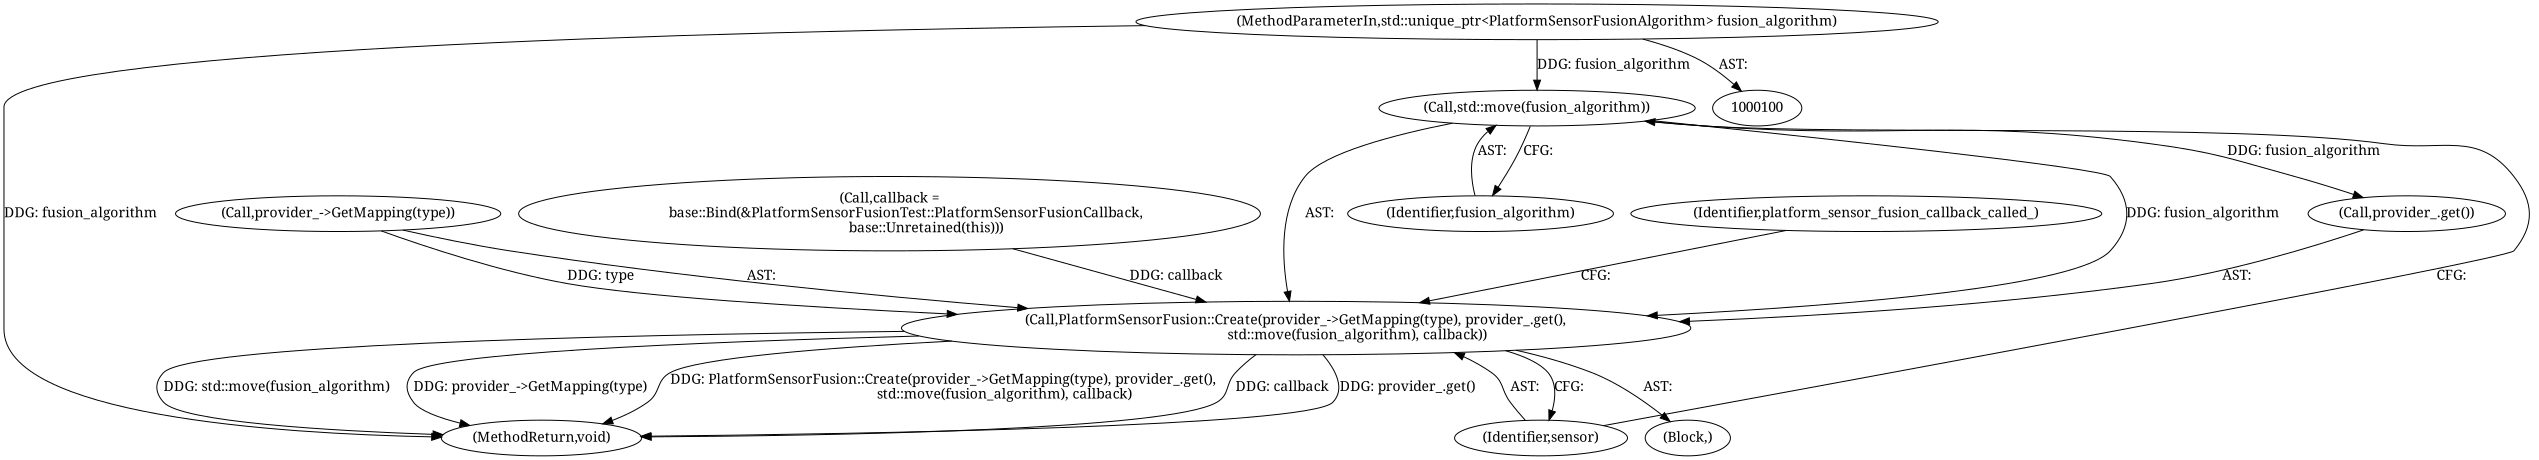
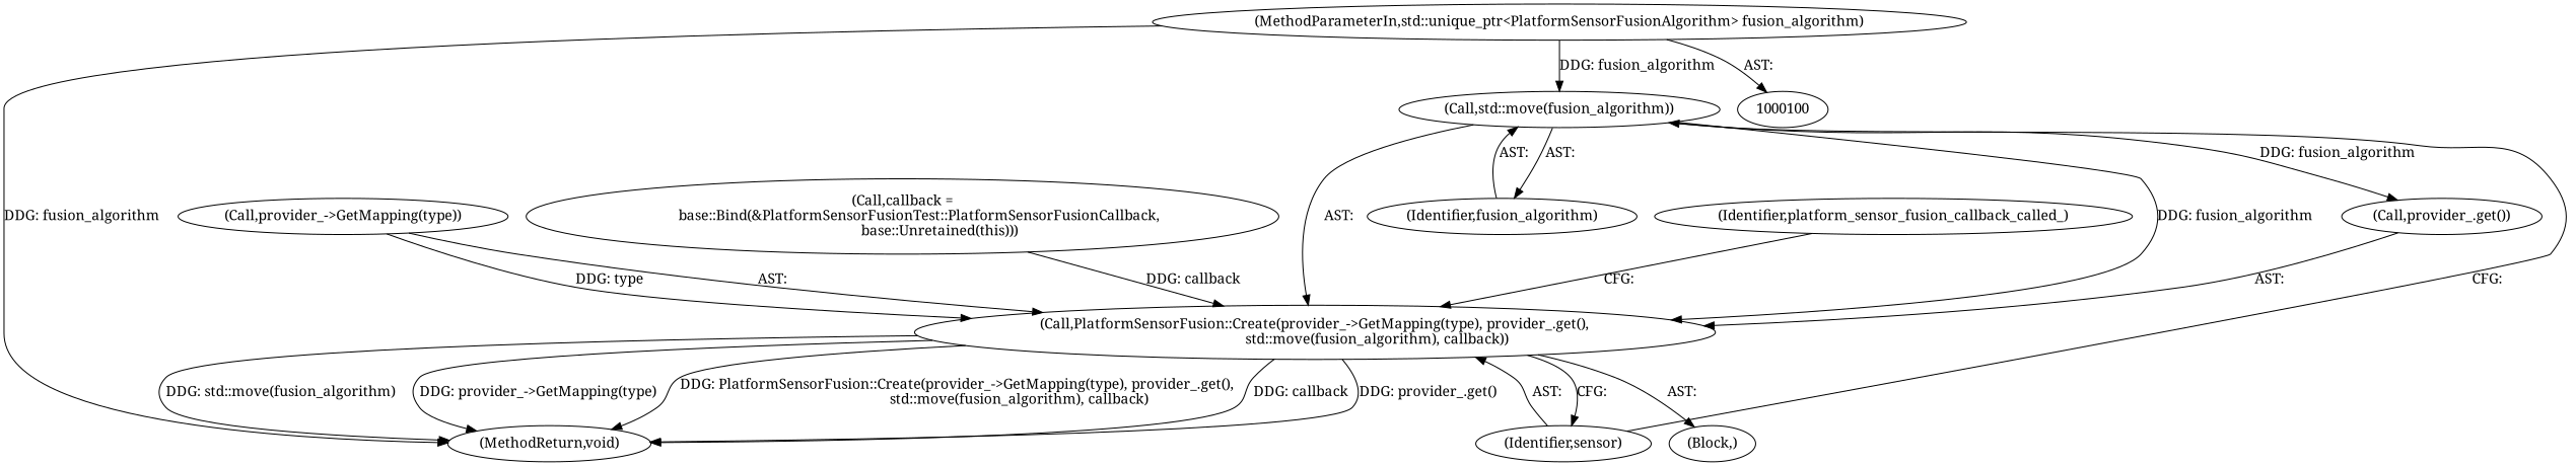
  digraph {
    fontname="Noto Serif"
    node [fontname="Noto Serif"]
    edge [fontname="Noto Serif"]
    n1 [label="(Call,std::move(fusion_algorithm))"]
    n2 [label="(Call,PlatformSensorFusion::Create(provider_->GetMapping(type), provider_.get(),\n                                 std::move(fusion_algorithm), callback))"]
    n3 [label="(Identifier,fusion_algorithm)"]
    n4 [label="(Call,provider_.get())"]
    n5 [label="(MethodReturn,void)"]
    n6 [label="(Identifier,sensor)"]
    n7 [label="(Block,)"]
    n8 [label="(MethodParameterIn,std::unique_ptr<PlatformSensorFusionAlgorithm> fusion_algorithm)"]
    1000100
    n10 [label="(Call,callback =\n         base::Bind(&PlatformSensorFusionTest::PlatformSensorFusionCallback,\n                    base::Unretained(this)))"]
    n11 [label="(Call,provider_->GetMapping(type))"]
    n12 [label="(Identifier,platform_sensor_fusion_callback_called_)"]
    n1 -> n2 [label="AST: "]
    n1 -> n2 [label="DDG: fusion_algorithm"]
-   n1 -> n3 [label="CFG: "]
+   n1 -> n3 [label="AST: "]
    n1 -> n4 [label="DDG: fusion_algorithm"]
    n2 -> n5 [label="DDG: provider_.get()"]
    n2 -> n5 [label="DDG: std::move(fusion_algorithm)"]
    n2 -> n5 [label="DDG: provider_->GetMapping(type)"]
    n2 -> n5 [label="DDG: PlatformSensorFusion::Create(provider_->GetMapping(type), provider_.get(),\n                                 std::move(fusion_algorithm), callback)"]
    n2 -> n5 [label="DDG: callback"]
    n2 -> n6 [label="CFG: "]
    n2 -> n7 [label="AST: "]
    n3 -> n1 [label="AST: "]
    n4 -> n2 [label="AST: "]
    n6 -> n1 [label="CFG: "]
    n6 -> n2 [label="AST: "]
    n8 -> n1 [label="DDG: fusion_algorithm"]
    n8 -> n5 [label="DDG: fusion_algorithm"]
    n8 -> 1000100 [label="AST: "]
    n10 -> n2 [label="DDG: callback"]
    n11 -> n2 [label="AST: "]
    n11 -> n2 [label="DDG: type"]
    n12 -> n2 [label="CFG: "]
  }
